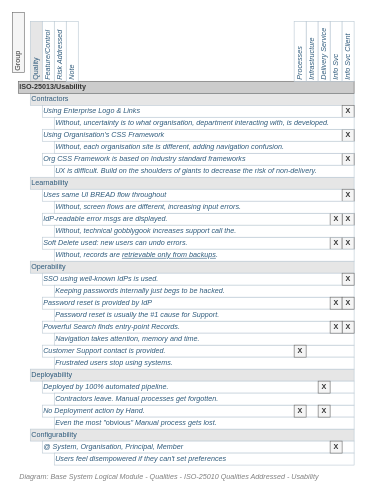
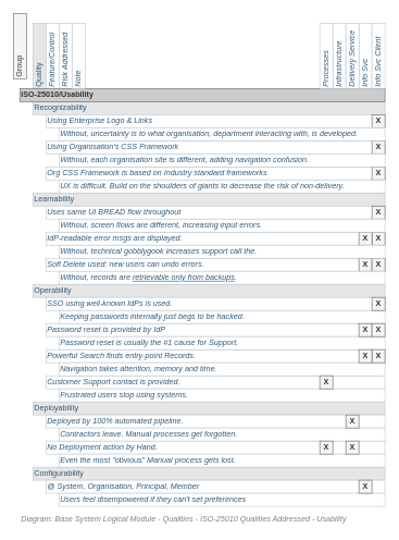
  <mxCell id="0" />
  <mxCell id="1" value="Diagrams" parent="0" />
  <mxCell id="2" value="Quality" style="strokeColor=#bac8d3;html=1;fontColor=#2f5b7c;fontSize=12;align=left;horizontal=0;fillColor=#E6E6E6;" vertex="1" parent="1"><mxGeometry x="50" y="35" width="20" height="100" as="geometry" /></mxCell>
  <mxCell id="3" value="Feature/Control" style="strokeColor=#bac8d3;html=1;fontColor=#2f5b7c;fontSize=12;align=left;horizontal=0;fontStyle=2" vertex="1" parent="1"><mxGeometry x="70" y="35" width="20" height="100" as="geometry" /></mxCell>
  <mxCell id="4" value="Group" style="strokeColor=#666666;html=1;fontColor=#333333;fontSize=12;align=left;horizontal=0;fillColor=#f5f5f5;" vertex="1" parent="1"><mxGeometry x="20" y="20" width="20" height="100" as="geometry" /></mxCell>
  <mxCell id="5" value="Risk Addressed" style="strokeColor=#bac8d3;html=1;fontColor=#2f5b7c;fontSize=12;align=left;horizontal=0;fontStyle=2" vertex="1" parent="1"><mxGeometry x="90" y="35" width="20" height="100" as="geometry" /></mxCell>
- <mxCell id="6" value="Contractors" style="strokeColor=#bac8d3;html=1;fontColor=#2f5b7c;fontSize=12;align=left;fillColor=#E6E6E6;" vertex="1" parent="1"><mxGeometry x="50" y="155" width="540" height="20" as="geometry" /></mxCell>
+ <mxCell id="6" value="Recognizability" style="strokeColor=#bac8d3;html=1;fontColor=#2f5b7c;fontSize=12;align=left;fillColor=#E6E6E6;" vertex="1" parent="1"><mxGeometry x="50" y="155" width="540" height="20" as="geometry" /></mxCell>
  <mxCell id="7" value="Learnability" style="strokeColor=#bac8d3;html=1;fontColor=#2f5b7c;fontSize=12;align=left;fillColor=#E6E6E6;" vertex="1" parent="1"><mxGeometry x="50" y="295" width="540" height="20" as="geometry" /></mxCell>
  <mxCell id="8" value="Operability" style="strokeColor=#bac8d3;html=1;fontColor=#2f5b7c;fontSize=12;align=left;fillColor=#E6E6E6;" vertex="1" parent="1"><mxGeometry x="50" y="435" width="540" height="20" as="geometry" /></mxCell>
  <mxCell id="9" value="Deployability" style="strokeColor=#bac8d3;html=1;fontColor=#2f5b7c;fontSize=12;align=left;fillColor=#E6E6E6;" vertex="1" parent="1"><mxGeometry x="50" y="615" width="540" height="20" as="geometry" /></mxCell>
  <mxCell id="10" value="Configurability" style="strokeColor=#bac8d3;html=1;fontColor=#2f5b7c;fontSize=12;align=left;fillColor=#E6E6E6;" vertex="1" parent="1"><mxGeometry x="50" y="715" width="540" height="20" as="geometry" /></mxCell>
  <mxCell id="11" value="Org CSS Framework is based on Industry standard frameworks" style="strokeColor=#bac8d3;html=1;fontColor=#2f5b7c;fontSize=12;align=left;fontStyle=2" vertex="1" parent="1"><mxGeometry x="70" y="255" width="520" height="20" as="geometry" /></mxCell>
  <mxCell id="12" value="Using Enterprise Logo &amp;amp; Links" style="strokeColor=#bac8d3;html=1;fontColor=#2f5b7c;fontSize=12;align=left;fontStyle=2" vertex="1" parent="1"><mxGeometry x="70" y="175" width="520" height="20" as="geometry" /></mxCell>
  <mxCell id="13" value="Uses same UI BREAD flow throughout" style="strokeColor=#bac8d3;html=1;fontColor=#2f5b7c;fontSize=12;align=left;fontStyle=2" vertex="1" parent="1"><mxGeometry x="70" y="315" width="520" height="20" as="geometry" /></mxCell>
  <mxCell id="14" value="Deployed by 100% automated pipeline." style="strokeColor=#bac8d3;html=1;fontColor=#2f5b7c;fontSize=12;align=left;fontStyle=2" vertex="1" parent="1"><mxGeometry x="70" y="635" width="520" height="20" as="geometry" /></mxCell>
  <mxCell id="15" value="@ System, Organisation, Principal, Member" style="strokeColor=#bac8d3;html=1;fontColor=#2f5b7c;fontSize=12;align=left;fontStyle=2" vertex="1" parent="1"><mxGeometry x="70" y="735" width="520" height="20" as="geometry" /></mxCell>
  <mxCell id="16" value="SSO using well-known IdPs is used." style="strokeColor=#bac8d3;html=1;fontColor=#2f5b7c;fontSize=12;align=left;fontStyle=2" vertex="1" parent="1"><mxGeometry x="70" y="455" width="520" height="20" as="geometry" /></mxCell>
  <mxCell id="17" value="Powerful Search finds entry-point Records." style="strokeColor=#bac8d3;html=1;fontColor=#2f5b7c;fontSize=12;align=left;fontStyle=2" vertex="1" parent="1"><mxGeometry x="70" y="535" width="520" height="20" as="geometry" /></mxCell>
  <mxCell id="18" value="Soft Delete used: new users can undo errors." style="strokeColor=#bac8d3;html=1;fontColor=#2f5b7c;fontSize=12;align=left;fontStyle=2" vertex="1" parent="1"><mxGeometry x="70" y="395" width="520" height="20" as="geometry" /></mxCell>
- <mxCell id="19" value="ISO-25013/Usability" style="strokeColor=#666666;html=1;fontColor=#333333;fontSize=12;align=left;fontStyle=1;fillColor=#CCCCCC;" vertex="1" parent="1"><mxGeometry x="30" y="135" width="560" height="20" as="geometry" /></mxCell>
+ <mxCell id="19" value="ISO-25010/Usability" style="strokeColor=#666666;html=1;fontColor=#333333;fontSize=12;align=left;fontStyle=1;fillColor=#CCCCCC;" vertex="1" parent="1"><mxGeometry x="30" y="135" width="560" height="20" as="geometry" /></mxCell>
  <mxCell id="20" value="Using Organisation's CSS Framework" style="strokeColor=#bac8d3;html=1;fontColor=#2f5b7c;fontSize=12;align=left;fontStyle=2" vertex="1" parent="1"><mxGeometry x="70" y="215" width="520" height="20" as="geometry" /></mxCell>
  <mxCell id="21" value="No Deployment action by Hand." style="strokeColor=#bac8d3;html=1;fontColor=#2f5b7c;fontSize=12;align=left;fontStyle=2" vertex="1" parent="1"><mxGeometry x="70" y="675" width="520" height="20" as="geometry" /></mxCell>
  <mxCell id="22" value="IdP-readable error msgs are displayed." style="strokeColor=#bac8d3;html=1;fontColor=#2f5b7c;fontSize=12;align=left;fontStyle=2" vertex="1" parent="1"><mxGeometry x="70" y="355" width="520" height="20" as="geometry" /></mxCell>
  <mxCell id="23" value="Password reset is provided by IdP" style="strokeColor=#bac8d3;html=1;fontColor=#2f5b7c;fontSize=12;align=left;fontStyle=2" vertex="1" parent="1"><mxGeometry x="70" y="495" width="520" height="20" as="geometry" /></mxCell>
  <mxCell id="24" value="Customer Support contact is provided." style="strokeColor=#bac8d3;html=1;fontColor=#2f5b7c;fontSize=12;align=left;fontStyle=2" vertex="1" parent="1"><mxGeometry x="70" y="575" width="520" height="20" as="geometry" /></mxCell>
  <mxCell id="25" value="&lt;font style=&quot;font-size: 12px&quot;&gt;Keeping passwords internally just begs to be hacked.&lt;/font&gt;" style="strokeColor=#bac8d3;html=1;fontColor=#2f5b7c;fontSize=12;align=left;fontStyle=2" vertex="1" parent="1"><mxGeometry x="90" y="475" width="500" height="20" as="geometry" /></mxCell>
  <mxCell id="26" value="&lt;font style=&quot;font-size: 12px&quot;&gt;Password reset is usually the #1 cause for Support.&lt;/font&gt;" style="strokeColor=#bac8d3;html=1;fontColor=#2f5b7c;fontSize=12;align=left;fontStyle=2" vertex="1" parent="1"><mxGeometry x="90" y="515" width="500" height="20" as="geometry" /></mxCell>
  <mxCell id="27" value="Navigation takes attention, memory and time.&amp;nbsp;" style="strokeColor=#bac8d3;html=1;fontColor=#2f5b7c;fontSize=12;align=left;fontStyle=2" vertex="1" parent="1"><mxGeometry x="90" y="555" width="500" height="20" as="geometry" /></mxCell>
  <mxCell id="28" value="Frustrated users stop using systems." style="strokeColor=#bac8d3;html=1;fontColor=#2f5b7c;fontSize=12;align=left;fontStyle=2" vertex="1" parent="1"><mxGeometry x="90" y="595" width="500" height="20" as="geometry" /></mxCell>
  <mxCell id="29" value="Contractors leave. Manual processes get forgotten." style="strokeColor=#bac8d3;html=1;fontColor=#2f5b7c;fontSize=12;align=left;fontStyle=2" vertex="1" parent="1"><mxGeometry x="90" y="655" width="500" height="20" as="geometry" /></mxCell>
  <mxCell id="30" value="Even the most &quot;&lt;span style=&quot;font-style: normal; font-size: 12px;&quot;&gt;obvious&lt;/span&gt;&quot; Manual process gets lost." style="strokeColor=#bac8d3;html=1;fontColor=#2f5b7c;fontSize=12;align=left;fontStyle=2" vertex="1" parent="1"><mxGeometry x="90" y="695" width="500" height="20" as="geometry" /></mxCell>
  <mxCell id="31" value="&lt;font style=&quot;font-size: 12px;&quot;&gt;Users feel disempowered if they can't set preferences&lt;/font&gt;" style="strokeColor=#bac8d3;html=1;fontColor=#2f5b7c;fontSize=12;align=left;fontStyle=2" vertex="1" parent="1"><mxGeometry x="90" y="755" width="500" height="20" as="geometry" /></mxCell>
  <mxCell id="32" value="Note" style="strokeColor=#bac8d3;html=1;fontColor=#2f5b7c;fontSize=12;align=left;horizontal=0;fontStyle=2" vertex="1" parent="1"><mxGeometry x="110" y="35" width="20" height="100" as="geometry" /></mxCell>
  <mxCell id="33" value="Infrastructure" style="strokeColor=#bac8d3;html=1;fontColor=#2f5b7c;fontSize=12;align=left;horizontal=0;fontStyle=2" vertex="1" parent="1"><mxGeometry x="510" y="35" width="20" height="100" as="geometry" /></mxCell>
  <mxCell id="34" value="Info Svc" style="strokeColor=#bac8d3;html=1;fontColor=#2f5b7c;fontSize=12;align=left;horizontal=0;fontStyle=2" vertex="1" parent="1"><mxGeometry x="550" y="35" width="20" height="100" as="geometry" /></mxCell>
  <mxCell id="35" value="Info Svc Client" style="strokeColor=#bac8d3;html=1;fontColor=#2f5b7c;fontSize=12;align=left;horizontal=0;fontStyle=2" vertex="1" parent="1"><mxGeometry x="570" y="35" width="20" height="100" as="geometry" /></mxCell>
  <mxCell id="36" value="Delivery Service" style="strokeColor=#bac8d3;html=1;fontColor=#2f5b7c;fontSize=12;align=left;horizontal=0;fontStyle=2" vertex="1" parent="1"><mxGeometry x="530" y="35" width="20" height="100" as="geometry" /></mxCell>
  <mxCell id="37" value="Processes" style="strokeColor=#bac8d3;html=1;fontColor=#2f5b7c;fontSize=12;align=left;horizontal=0;fontStyle=2" vertex="1" parent="1"><mxGeometry x="490" y="35" width="20" height="100" as="geometry" /></mxCell>
  <mxCell id="38" value="&lt;b&gt;X&lt;/b&gt;" style="text;html=1;strokeColor=#666666;fillColor=#f5f5f5;align=center;verticalAlign=middle;whiteSpace=wrap;rounded=0;fontSize=12;fontColor=#333333;" vertex="1" parent="1"><mxGeometry x="570" y="175" width="20" height="20" as="geometry" /></mxCell>
  <mxCell id="39" value="&lt;b&gt;X&lt;/b&gt;" style="text;html=1;strokeColor=#666666;fillColor=#f5f5f5;align=center;verticalAlign=middle;whiteSpace=wrap;rounded=0;fontSize=12;fontColor=#333333;" vertex="1" parent="1"><mxGeometry x="570" y="215" width="20" height="20" as="geometry" /></mxCell>
  <mxCell id="40" value="&lt;b&gt;X&lt;/b&gt;" style="text;html=1;strokeColor=#666666;fillColor=#f5f5f5;align=center;verticalAlign=middle;whiteSpace=wrap;rounded=0;fontSize=12;fontColor=#333333;" vertex="1" parent="1"><mxGeometry x="570" y="255" width="20" height="20" as="geometry" /></mxCell>
  <mxCell id="41" value="&lt;b&gt;X&lt;/b&gt;" style="text;html=1;strokeColor=#666666;fillColor=#f5f5f5;align=center;verticalAlign=middle;whiteSpace=wrap;rounded=0;fontSize=12;fontColor=#333333;" vertex="1" parent="1"><mxGeometry x="570" y="315" width="20" height="20" as="geometry" /></mxCell>
  <mxCell id="42" value="&lt;b&gt;X&lt;/b&gt;" style="text;html=1;strokeColor=#666666;fillColor=#f5f5f5;align=center;verticalAlign=middle;whiteSpace=wrap;rounded=0;fontSize=12;fontColor=#333333;" vertex="1" parent="1"><mxGeometry x="570" y="355" width="20" height="20" as="geometry" /></mxCell>
  <mxCell id="43" value="&lt;b&gt;X&lt;/b&gt;" style="text;html=1;strokeColor=#666666;fillColor=#f5f5f5;align=center;verticalAlign=middle;whiteSpace=wrap;rounded=0;fontSize=12;fontColor=#333333;" vertex="1" parent="1"><mxGeometry x="550" y="355" width="20" height="20" as="geometry" /></mxCell>
  <mxCell id="44" value="&lt;b&gt;X&lt;/b&gt;" style="text;html=1;strokeColor=#666666;fillColor=#f5f5f5;align=center;verticalAlign=middle;whiteSpace=wrap;rounded=0;fontSize=12;fontColor=#333333;" vertex="1" parent="1"><mxGeometry x="550" y="395" width="20" height="20" as="geometry" /></mxCell>
  <mxCell id="45" value="&lt;b&gt;X&lt;/b&gt;" style="text;html=1;strokeColor=#666666;fillColor=#f5f5f5;align=center;verticalAlign=middle;whiteSpace=wrap;rounded=0;fontSize=12;fontColor=#333333;" vertex="1" parent="1"><mxGeometry x="570" y="395" width="20" height="20" as="geometry" /></mxCell>
  <mxCell id="46" value="&lt;b&gt;X&lt;/b&gt;" style="text;html=1;strokeColor=#666666;fillColor=#f5f5f5;align=center;verticalAlign=middle;whiteSpace=wrap;rounded=0;fontSize=12;fontColor=#333333;" vertex="1" parent="1"><mxGeometry x="570" y="455" width="20" height="20" as="geometry" /></mxCell>
  <mxCell id="47" value="&lt;b&gt;X&lt;/b&gt;" style="text;html=1;strokeColor=#666666;fillColor=#f5f5f5;align=center;verticalAlign=middle;whiteSpace=wrap;rounded=0;fontSize=12;fontColor=#333333;" vertex="1" parent="1"><mxGeometry x="550" y="495" width="20" height="20" as="geometry" /></mxCell>
  <mxCell id="48" value="&lt;b&gt;X&lt;/b&gt;" style="text;html=1;strokeColor=#666666;fillColor=#f5f5f5;align=center;verticalAlign=middle;whiteSpace=wrap;rounded=0;fontSize=12;fontColor=#333333;" vertex="1" parent="1"><mxGeometry x="570" y="495" width="20" height="20" as="geometry" /></mxCell>
  <mxCell id="49" value="&lt;b&gt;X&lt;/b&gt;" style="text;html=1;strokeColor=#666666;fillColor=#f5f5f5;align=center;verticalAlign=middle;whiteSpace=wrap;rounded=0;fontSize=12;fontColor=#333333;" vertex="1" parent="1"><mxGeometry x="570" y="535" width="20" height="20" as="geometry" /></mxCell>
  <mxCell id="50" value="&lt;b&gt;X&lt;/b&gt;" style="text;html=1;strokeColor=#666666;fillColor=#f5f5f5;align=center;verticalAlign=middle;whiteSpace=wrap;rounded=0;fontSize=12;fontColor=#333333;" vertex="1" parent="1"><mxGeometry x="550" y="535" width="20" height="20" as="geometry" /></mxCell>
  <mxCell id="51" value="&lt;b&gt;X&lt;/b&gt;" style="text;html=1;strokeColor=#666666;fillColor=#f5f5f5;align=center;verticalAlign=middle;whiteSpace=wrap;rounded=0;fontSize=12;fontColor=#333333;" vertex="1" parent="1"><mxGeometry x="490" y="575" width="20" height="20" as="geometry" /></mxCell>
  <mxCell id="52" value="&lt;b&gt;X&lt;/b&gt;" style="text;html=1;strokeColor=#666666;fillColor=#f5f5f5;align=center;verticalAlign=middle;whiteSpace=wrap;rounded=0;fontSize=12;fontColor=#333333;" vertex="1" parent="1"><mxGeometry x="530" y="635" width="20" height="20" as="geometry" /></mxCell>
  <mxCell id="53" value="&lt;b&gt;X&lt;/b&gt;" style="text;html=1;strokeColor=#666666;fillColor=#f5f5f5;align=center;verticalAlign=middle;whiteSpace=wrap;rounded=0;fontSize=12;fontColor=#333333;" vertex="1" parent="1"><mxGeometry x="490" y="675" width="20" height="20" as="geometry" /></mxCell>
  <mxCell id="54" value="&lt;b&gt;X&lt;/b&gt;" style="text;html=1;strokeColor=#666666;fillColor=#f5f5f5;align=center;verticalAlign=middle;whiteSpace=wrap;rounded=0;fontSize=12;fontColor=#333333;" vertex="1" parent="1"><mxGeometry x="530" y="675" width="20" height="20" as="geometry" /></mxCell>
  <mxCell id="55" value="&lt;b&gt;X&lt;/b&gt;" style="text;html=1;strokeColor=#666666;fillColor=#f5f5f5;align=center;verticalAlign=middle;whiteSpace=wrap;rounded=0;fontSize=12;fontColor=#333333;" vertex="1" parent="1"><mxGeometry x="550" y="735" width="20" height="20" as="geometry" /></mxCell>
  <mxCell id="56" value="Title/Diagram" style="" parent="0" />
  <mxCell id="57" value="&lt;font style=&quot;font-size: 12px&quot;&gt;Diagram: Base System Logical Module - Qualities -&amp;nbsp;ISO-25010 Qualities Addressed - Usability&lt;/font&gt;" style="text;strokeColor=none;fillColor=none;html=1;fontSize=12;fontStyle=2;verticalAlign=middle;align=left;shadow=0;glass=0;comic=0;opacity=30;fontColor=#808080;" vertex="1" parent="56"><mxGeometry x="30" y="785" width="520" height="20" as="geometry" /></mxCell>
  <mxCell id="58" value="About" parent="0" />
  <mxCell id="59" value="Without, uncertainty is to what organisation, department interacting with, is developed." style="strokeColor=#bac8d3;html=1;fontColor=#2f5b7c;fontSize=12;align=left;fontStyle=2" vertex="1" parent="58"><mxGeometry x="90" y="195" width="500" height="20" as="geometry" /></mxCell>
  <mxCell id="60" value="Without, each organisation site is different, adding navigation confusion." style="strokeColor=#bac8d3;html=1;fontColor=#2f5b7c;fontSize=12;align=left;fontStyle=2" vertex="1" parent="58"><mxGeometry x="90" y="235" width="500" height="20" as="geometry" /></mxCell>
  <mxCell id="61" value="UX is difficult. Build on the shoulders of giants to decrease the risk of non-delivery." style="strokeColor=#bac8d3;html=1;fontColor=#2f5b7c;fontSize=12;align=left;fontStyle=2" vertex="1" parent="58"><mxGeometry x="90" y="275" width="500" height="20" as="geometry" /></mxCell>
  <mxCell id="62" value="Without, screen flows are different, increasing input errors." style="strokeColor=#bac8d3;html=1;fontColor=#2f5b7c;fontSize=12;align=left;fontStyle=2" vertex="1" parent="58"><mxGeometry x="90" y="335" width="500" height="20" as="geometry" /></mxCell>
  <mxCell id="63" value="Without, technical gobblygook increases support call the." style="strokeColor=#bac8d3;html=1;fontColor=#2f5b7c;fontSize=12;align=left;fontStyle=2" vertex="1" parent="58"><mxGeometry x="90" y="375" width="500" height="20" as="geometry" /></mxCell>
  <mxCell id="64" value="Without, records are &lt;u style=&quot;font-size: 12px;&quot;&gt;retrievable only from backups&lt;/u&gt;." style="strokeColor=#bac8d3;html=1;fontColor=#2f5b7c;fontSize=12;align=left;fontStyle=2" vertex="1" parent="58"><mxGeometry x="90" y="415" width="500" height="20" as="geometry" /></mxCell>
